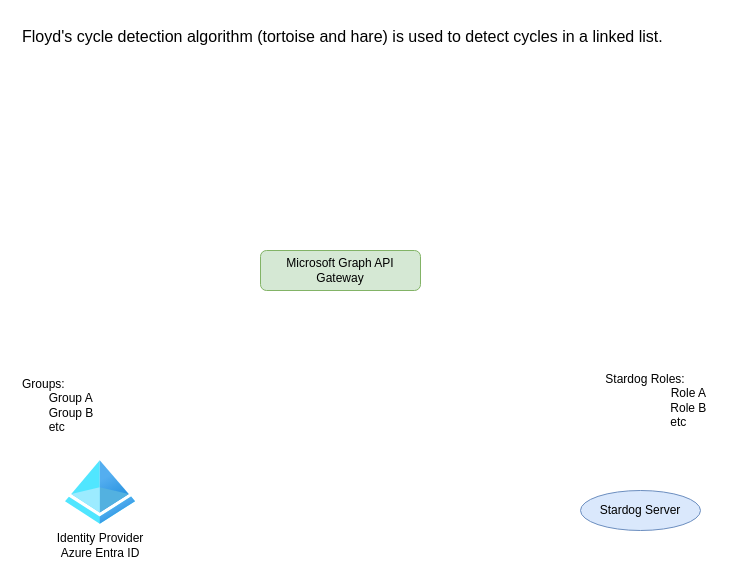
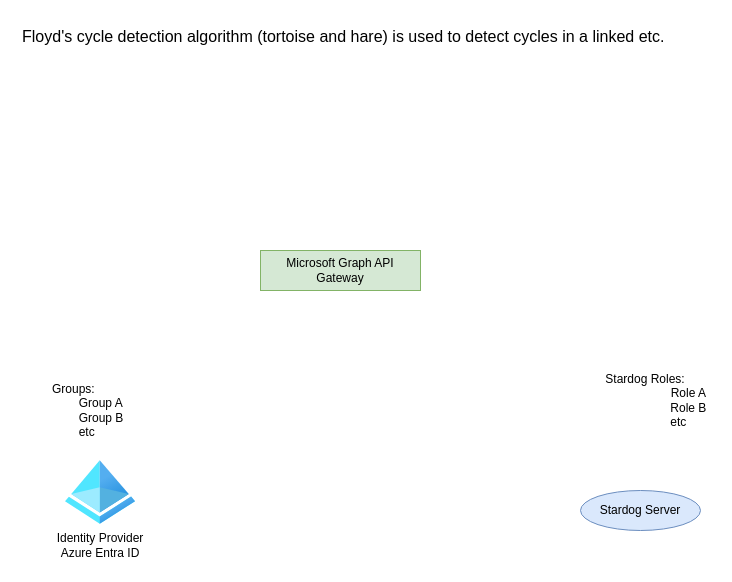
  <mxCell id="0" />
  <mxCell id="1" parent="0" />
- <mxCell id="2" value="Floyd's cycle detection algorithm (tortoise and hare) is used to detect cycles in a linked list." style="text;whiteSpace=wrap;fontSize=16;" parent="1" vertex="1"><mxGeometry x="20" y="20" width="670" height="40" as="geometry" /></mxCell>
+ <mxCell id="2" value="Floyd's cycle detection algorithm (tortoise and hare) is used to detect cycles in a linked etc." style="text;whiteSpace=wrap;fontSize=16;" parent="1" vertex="1"><mxGeometry x="20" y="20" width="670" height="40" as="geometry" /></mxCell>
  <mxCell id="3" value="" style="image;aspect=fixed;html=1;points=[];align=center;fontSize=12;image=img/lib/azure2/identity/Azure_Active_Directory.svg;" vertex="1" parent="1"><mxGeometry x="65" y="460" width="70" height="64" as="geometry" /></mxCell>
  <mxCell id="4" value="&lt;div&gt;Identity Provider&lt;/div&gt;&lt;div&gt;Azure Entra ID&lt;/div&gt;" style="text;html=1;align=center;verticalAlign=middle;whiteSpace=wrap;rounded=0;" vertex="1" parent="1"><mxGeometry x="20" y="530" width="160" height="30" as="geometry" /></mxCell>
- <mxCell id="5" value="Groups:&amp;nbsp;&lt;br&gt;&lt;div&gt;&lt;span style=&quot;white-space: pre;&quot;&gt;&#09;&lt;/span&gt;Group A&lt;/div&gt;&lt;div&gt;&lt;span style=&quot;white-space: pre;&quot;&gt;&#09;&lt;/span&gt;Group B&lt;br&gt;&lt;span style=&quot;white-space: pre;&quot;&gt;&#09;&lt;/span&gt;etc&lt;/div&gt;" style="text;html=1;align=left;verticalAlign=middle;whiteSpace=wrap;rounded=0;" vertex="1" parent="1"><mxGeometry x="20" y="370" width="240" height="70" as="geometry" /></mxCell>
+ <mxCell id="5" value="Groups:&amp;nbsp;&lt;br&gt;&lt;div&gt;&lt;span style=&quot;white-space: pre;&quot;&gt;&#09;&lt;/span&gt;Group A&lt;/div&gt;&lt;div&gt;&lt;span style=&quot;white-space: pre;&quot;&gt;&#09;&lt;/span&gt;Group B&lt;br&gt;&lt;span style=&quot;white-space: pre;&quot;&gt;&#09;&lt;/span&gt;etc&lt;/div&gt;" style="text;html=1;align=left;verticalAlign=middle;whiteSpace=wrap;rounded=0;" vertex="1" parent="1"><mxGeometry x="50" y="375" width="240" height="70" as="geometry" /></mxCell>
  <mxCell id="6" value="Stardog Server" style="ellipse;whiteSpace=wrap;html=1;fillColor=#dae8fc;strokeColor=#6c8ebf;" vertex="1" parent="1"><mxGeometry x="580" y="490" width="120" height="40" as="geometry" /></mxCell>
  <mxCell id="7" value="Stardog Roles:&lt;br&gt;&lt;div&gt;&amp;nbsp; &amp;nbsp; &amp;nbsp; &amp;nbsp; &amp;nbsp; &amp;nbsp; &amp;nbsp; &amp;nbsp; &amp;nbsp; &amp;nbsp; &amp;nbsp; &amp;nbsp; &amp;nbsp; Role A&lt;/div&gt;&lt;div&gt;&amp;nbsp; &amp;nbsp; &amp;nbsp; &amp;nbsp; &amp;nbsp; &amp;nbsp; &amp;nbsp; &amp;nbsp; &amp;nbsp; &amp;nbsp; &amp;nbsp; &amp;nbsp; &amp;nbsp; Role B&lt;/div&gt;&lt;div&gt;&amp;nbsp; &amp;nbsp; &amp;nbsp; &amp;nbsp; &amp;nbsp; &amp;nbsp; &amp;nbsp; &amp;nbsp; &amp;nbsp; &amp;nbsp; etc&lt;/div&gt;" style="text;html=1;align=center;verticalAlign=middle;whiteSpace=wrap;rounded=0;" vertex="1" parent="1"><mxGeometry x="580" y="370" width="130" height="60" as="geometry" /></mxCell>
- <mxCell id="8" value="Microsoft Graph API Gateway" style="rounded=1;whiteSpace=wrap;html=1;fillColor=#d5e8d4;strokeColor=#82b366;" vertex="1" parent="1"><mxGeometry x="260" y="250" width="160" height="40" as="geometry" /></mxCell>
+ <mxCell id="8" value="Microsoft Graph API Gateway" style="whiteSpace=wrap;html=1;fillColor=#d5e8d4;strokeColor=#82b366;rounded=0;" vertex="1" parent="1"><mxGeometry x="260" y="250" width="160" height="40" as="geometry" /></mxCell>
